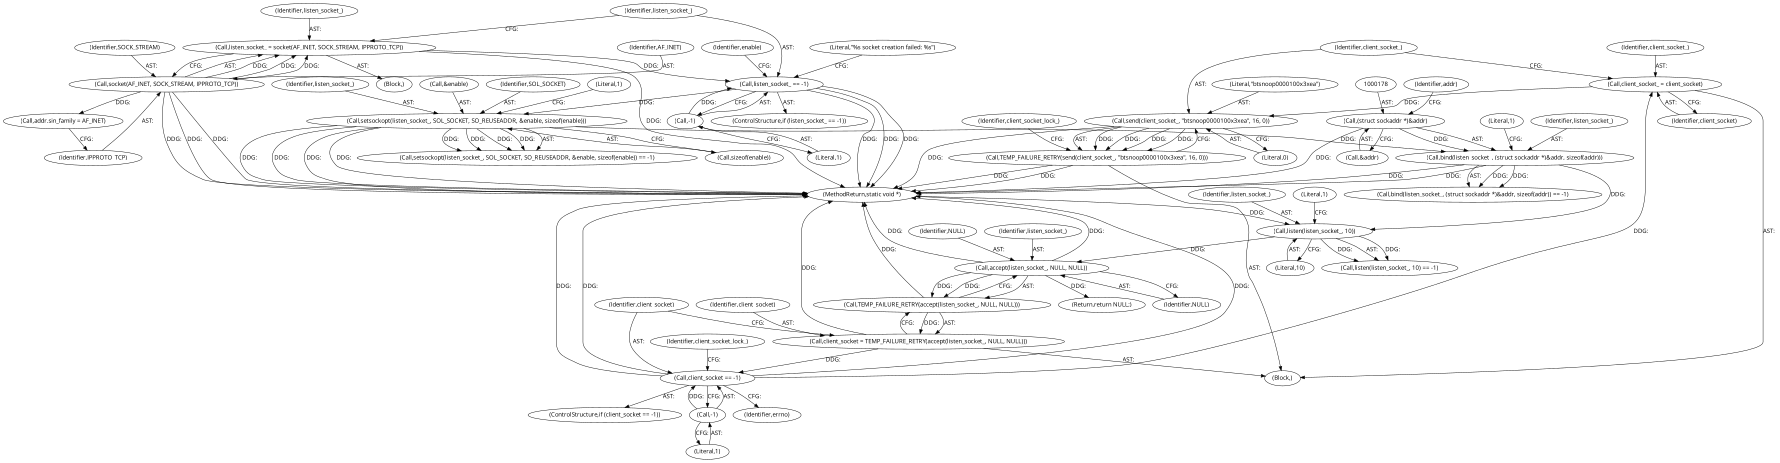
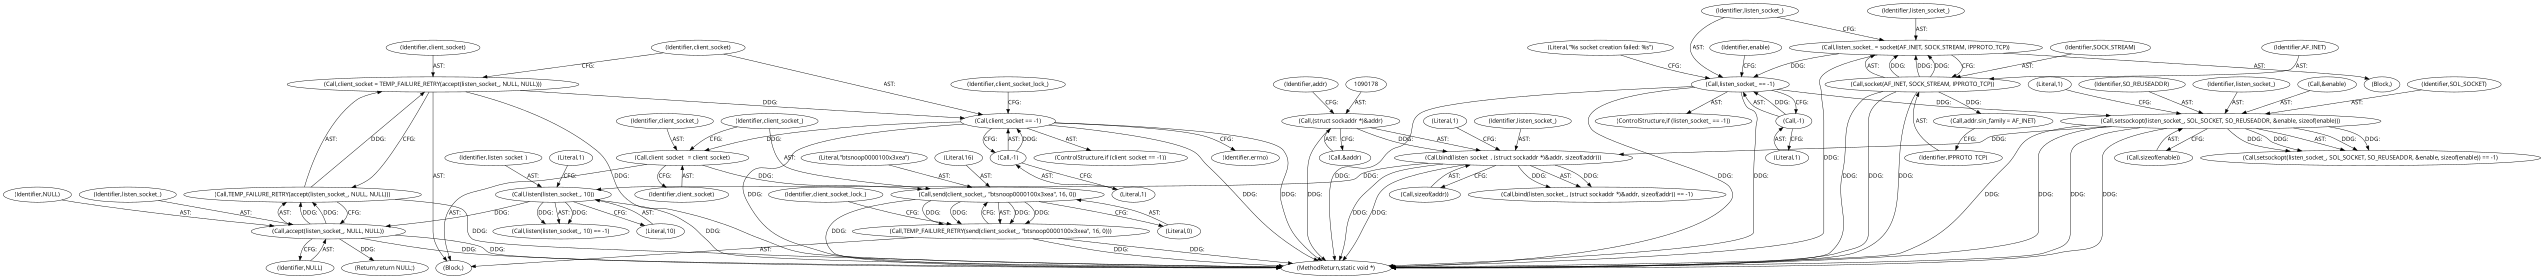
  digraph {
    fontname="Open Sans"
    node [fontname="Open Sans"]
    edge [fontname="Open Sans"]
    n1 [label="(Call,client_socket_ = client_socket)"]
    n2 [label="(Call,send(client_socket_, \"btsnoop\0\0\0\0\1\0\0\x3\xea\", 16, 0))"]
    n3 [label="(Identifier,client_socket)"]
    n4 [label="(Block,)"]
    n5 [label="(MethodReturn,static void *)"]
    n6 [label="(Call,TEMP_FAILURE_RETRY(send(client_socket_, \"btsnoop\0\0\0\0\1\0\0\x3\xea\", 16, 0)))"]
    n7 [label="(Literal,0)"]
    n8 [label="(Call,client_socket == -1)"]
    n9 [label="(Call,-1)"]
    n10 [label="(ControlStructure,if (client_socket == -1))"]
    n11 [label="(Identifier,errno)"]
    n12 [label="(Literal,1)"]
    n13 [label="(Call,client_socket = TEMP_FAILURE_RETRY(accept(listen_socket_, NULL, NULL)))"]
    n14 [label="(Call,TEMP_FAILURE_RETRY(accept(listen_socket_, NULL, NULL)))"]
    n15 [label="(Call,accept(listen_socket_, NULL, NULL))"]
    n16 [label="(Return,return NULL;)"]
    n17 [label="(Identifier,NULL)"]
    n18 [label="(Call,listen(listen_socket_, 10))"]
    n19 [label="(Literal,10)"]
    n20 [label="(Call,listen(listen_socket_, 10) == -1)"]
    n21 [label="(Call,bind(listen_socket_, (struct sockaddr *)&addr, sizeof(addr)))"]
    n22 [label="(Call,bind(listen_socket_, (struct sockaddr *)&addr, sizeof(addr)) == -1)"]
+   n23 [label="(Call,sizeof(addr))"]
    n24 [label="(Call,setsockopt(listen_socket_, SOL_SOCKET, SO_REUSEADDR, &enable, sizeof(enable)))"]
    n25 [label="(Call,sizeof(enable))"]
    n26 [label="(Call,setsockopt(listen_socket_, SOL_SOCKET, SO_REUSEADDR, &enable, sizeof(enable)) == -1)"]
    n27 [label="(Call,listen_socket_ == -1)"]
    n28 [label="(Call,-1)"]
    n29 [label="(ControlStructure,if (listen_socket_ == -1))"]
    n30 [label="(Literal,1)"]
    n31 [label="(Call,listen_socket_ = socket(AF_INET, SOCK_STREAM, IPPROTO_TCP))"]
    n32 [label="(Call,socket(AF_INET, SOCK_STREAM, IPPROTO_TCP))"]
    n33 [label="(Block,)"]
    n34 [label="(Call,addr.sin_family = AF_INET)"]
    n35 [label="(Identifier,IPPROTO_TCP)"]
    n36 [label="(Call,(struct sockaddr *)&addr)"]
    n37 [label="(Call,&addr)"]
    n38 [label="(Identifier,SOCK_STREAM)"]
    n39 [label="(Identifier,client_socket_lock_)"]
    n40 [label="(Identifier,listen_socket_)"]
    n41 [label="(Identifier,client_socket)"]
    n42 [label="(Literal,1)"]
    n43 [label="(Identifier,client_socket)"]
    n44 [label="(Identifier,listen_socket_)"]
    n45 [label="(Literal,\"%s socket creation failed: %s\")"]
    n46 [label="(Identifier,AF_INET)"]
    n47 [label="(Identifier,addr)"]
    n48 [label="(Literal,1)"]
    n49 [label="(Call,&enable)"]
    n50 [label="(Identifier,listen_socket_)"]
+   n51 [label="(Literal,16)"]
    n52 [label="(Literal,\"btsnoop\0\0\0\0\1\0\0\x3\xea\")"]
    n53 [label="(Identifier,client_socket_lock_)"]
    n54 [label="(Identifier,NULL)"]
    n55 [label="(Identifier,SOL_SOCKET)"]
    n56 [label="(Literal,1)"]
    n57 [label="(Identifier,client_socket_)"]
    n58 [label="(Identifier,listen_socket_)"]
    n59 [label="(Identifier,listen_socket_)"]
    n60 [label="(Identifier,client_socket_)"]
+   n61 [label="(Identifier,SO_REUSEADDR)"]
    n62 [label="(Identifier,listen_socket_)"]
    n63 [label="(Identifier,enable)"]
-   1000178
+   1000178 [label=1090178]
    n1 -> n2 [label="DDG: "]
    n1 -> n3 [label="CFG: "]
    n1 -> n4 [label="AST: "]
    n2 -> n5 [label="DDG: "]
    n2 -> n6 [label="AST: "]
    n2 -> n6 [label="DDG: "]
    n2 -> n6 [label="DDG: "]
    n2 -> n6 [label="DDG: "]
    n2 -> n6 [label="DDG: "]
    n2 -> n7 [label="CFG: "]
    n3 -> n1 [label="AST: "]
    n6 -> n2 [label="CFG: "]
    n6 -> n4 [label="AST: "]
    n6 -> n5 [label="DDG: "]
    n6 -> n5 [label="DDG: "]
    n7 -> n2 [label="AST: "]
    n8 -> n1 [label="DDG: "]
    n8 -> n5 [label="DDG: "]
    n8 -> n5 [label="DDG: "]
    n8 -> n5 [label="DDG: "]
    n8 -> n9 [label="CFG: "]
    n8 -> n10 [label="AST: "]
    n8 -> n11 [label="CFG: "]
    n9 -> n8 [label="AST: "]
    n9 -> n8 [label="DDG: "]
    n9 -> n12 [label="CFG: "]
    n12 -> n9 [label="AST: "]
    n13 -> n4 [label="AST: "]
    n13 -> n5 [label="DDG: "]
    n13 -> n8 [label="DDG: "]
    n13 -> n14 [label="CFG: "]
    n14 -> n5 [label="DDG: "]
    n14 -> n13 [label="AST: "]
    n14 -> n13 [label="DDG: "]
    n14 -> n15 [label="CFG: "]
    n15 -> n5 [label="DDG: "]
    n15 -> n5 [label="DDG: "]
    n15 -> n14 [label="AST: "]
    n15 -> n14 [label="DDG: "]
    n15 -> n14 [label="DDG: "]
    n15 -> n16 [label="DDG: "]
    n15 -> n17 [label="CFG: "]
    n17 -> n15 [label="AST: "]
-   n5 -> n18 [label="DDG: "]
+   n18 -> n5 [label="DDG: "]
    n18 -> n15 [label="DDG: "]
    n18 -> n19 [label="CFG: "]
    n18 -> n20 [label="AST: "]
    n18 -> n20 [label="DDG: "]
    n18 -> n20 [label="DDG: "]
    n19 -> n18 [label="AST: "]
    n21 -> n5 [label="DDG: "]
    n21 -> n5 [label="DDG: "]
    n21 -> n18 [label="DDG: "]
    n21 -> n22 [label="AST: "]
    n21 -> n22 [label="DDG: "]
    n21 -> n22 [label="DDG: "]
+   n21 -> n23 [label="CFG: "]
+   n23 -> n21 [label="AST: "]
    n24 -> n5 [label="DDG: "]
    n24 -> n5 [label="DDG: "]
    n24 -> n5 [label="DDG: "]
    n24 -> n5 [label="DDG: "]
    n24 -> n21 [label="DDG: "]
    n24 -> n25 [label="CFG: "]
    n24 -> n26 [label="AST: "]
    n24 -> n26 [label="DDG: "]
    n24 -> n26 [label="DDG: "]
    n24 -> n26 [label="DDG: "]
    n24 -> n26 [label="DDG: "]
    n25 -> n24 [label="AST: "]
    n27 -> n5 [label="DDG: "]
    n27 -> n5 [label="DDG: "]
    n27 -> n5 [label="DDG: "]
    n27 -> n24 [label="DDG: "]
    n27 -> n28 [label="CFG: "]
    n27 -> n29 [label="AST: "]
    n28 -> n27 [label="AST: "]
    n28 -> n27 [label="DDG: "]
    n28 -> n30 [label="CFG: "]
    n30 -> n28 [label="AST: "]
    n31 -> n5 [label="DDG: "]
    n31 -> n27 [label="DDG: "]
    n31 -> n32 [label="CFG: "]
    n31 -> n33 [label="AST: "]
    n32 -> n5 [label="DDG: "]
    n32 -> n5 [label="DDG: "]
    n32 -> n5 [label="DDG: "]
    n32 -> n31 [label="AST: "]
    n32 -> n31 [label="DDG: "]
    n32 -> n31 [label="DDG: "]
    n32 -> n31 [label="DDG: "]
    n32 -> n34 [label="DDG: "]
    n34 -> n35 [label="CFG: "]
    n35 -> n32 [label="AST: "]
    n36 -> n5 [label="DDG: "]
    n36 -> n21 [label="AST: "]
    n36 -> n21 [label="DDG: "]
    n36 -> n37 [label="CFG: "]
    n37 -> n36 [label="AST: "]
    n38 -> n32 [label="AST: "]
    n39 -> n6 [label="CFG: "]
    n40 -> n24 [label="AST: "]
    n41 -> n8 [label="AST: "]
    n41 -> n13 [label="CFG: "]
    n42 -> n21 [label="CFG: "]
    n43 -> n13 [label="AST: "]
    n44 -> n18 [label="AST: "]
    n45 -> n27 [label="CFG: "]
    n46 -> n32 [label="AST: "]
    n47 -> n36 [label="CFG: "]
    n48 -> n18 [label="CFG: "]
    n49 -> n24 [label="AST: "]
    n50 -> n27 [label="AST: "]
    n50 -> n31 [label="CFG: "]
+   n51 -> n2 [label="AST: "]
    n52 -> n2 [label="AST: "]
    n53 -> n8 [label="CFG: "]
    n54 -> n15 [label="AST: "]
    n55 -> n24 [label="AST: "]
    n56 -> n24 [label="CFG: "]
    n57 -> n1 [label="CFG: "]
    n57 -> n2 [label="AST: "]
    n58 -> n21 [label="AST: "]
    n59 -> n15 [label="AST: "]
    n60 -> n1 [label="AST: "]
+   n61 -> n24 [label="AST: "]
    n62 -> n31 [label="AST: "]
    n63 -> n27 [label="CFG: "]
    1000178 -> n36 [label="AST: "]
  }
